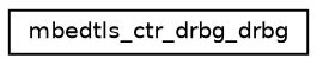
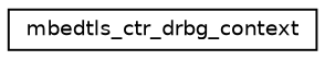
  digraph {
    rankdir=LR
-   n1 [color=black fillcolor=white fontname=Helvetica fontsize=10 height=0.2 label=mbedtls_ctr_drbg_drbg shape=record style=filled width=0.4]
+   n1 [color=black fillcolor=white fontname=Helvetica fontsize=10 height=0.2 label=mbedtls_ctr_drbg_context shape=record style=filled width=0.4]
  }
